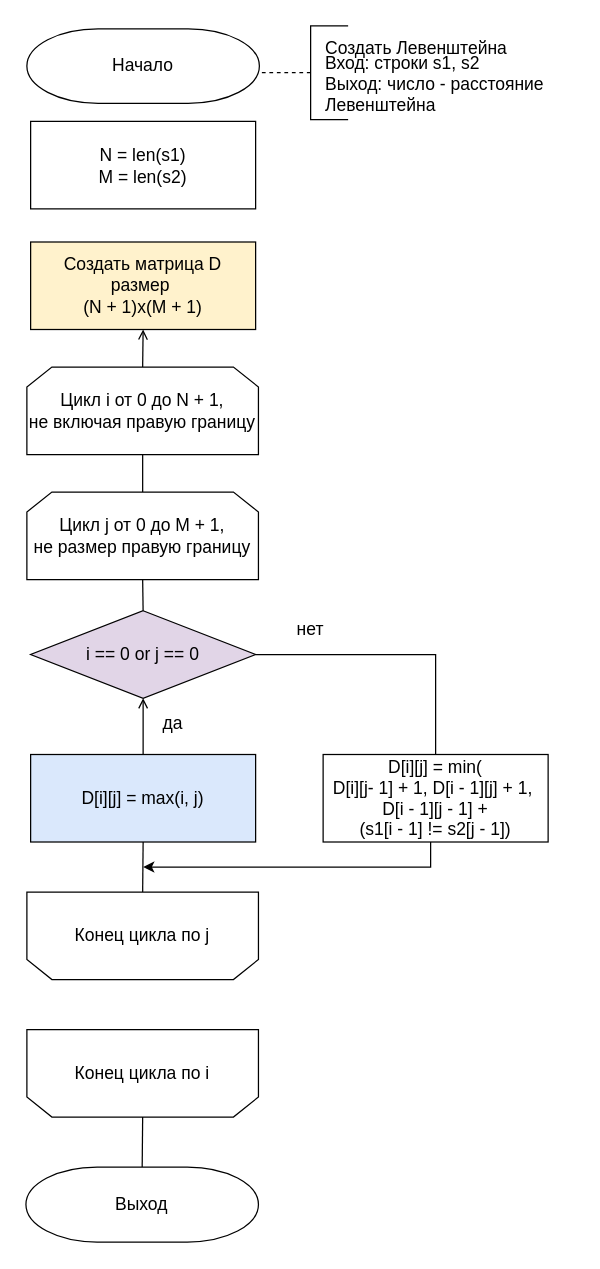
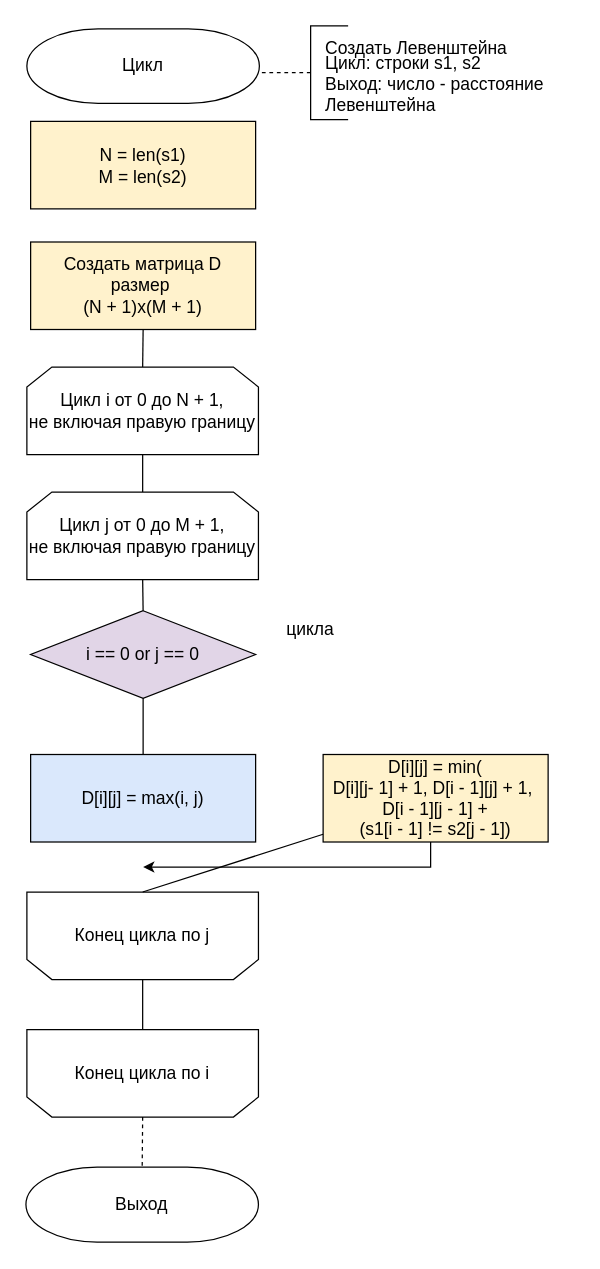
  <mxCell id="0" />
  <mxCell id="1" parent="0" />
  <mxCell id="2" style="edgeStyle=orthogonalEdgeStyle;rounded=0;orthogonalLoop=1;jettySize=auto;html=1;exitX=0;exitY=0.5;exitDx=0;exitDy=0;exitPerimeter=0;entryX=1;entryY=0.5;entryDx=0;entryDy=0;entryPerimeter=0;endArrow=none;endFill=0;dashed=1;fontSize=14;" parent="1" source="3" edge="1"><mxGeometry relative="1" as="geometry"><mxPoint x="203" y="57.5" as="targetPoint" /></mxGeometry></mxCell>
  <mxCell id="3" value="" style="strokeWidth=1;html=1;shape=mxgraph.flowchart.annotation_1;align=left;pointerEvents=1;fontSize=14;" parent="1" vertex="1"><mxGeometry x="248" y="20" width="30" height="75" as="geometry" /></mxCell>
  <mxCell id="4" value="Cоздать Левенштейна" style="text;html=1;align=left;verticalAlign=middle;resizable=0;points=[];autosize=1;strokeColor=none;fillColor=none;fontSize=14;" parent="1" vertex="1"><mxGeometry x="258" y="22.5" width="190" height="30" as="geometry" /></mxCell>
- <mxCell id="5" value="Вход: строки s1, s2&lt;br style=&quot;font-size: 14px;&quot;&gt;&lt;div style=&quot;font-size: 14px;&quot;&gt;&lt;span style=&quot;background-color: initial; font-size: 14px;&quot;&gt;Выход: число - расстояние&amp;nbsp;&lt;/span&gt;&lt;/div&gt;&lt;div style=&quot;font-size: 14px;&quot;&gt;&lt;span style=&quot;background-color: initial; font-size: 14px;&quot;&gt;Левенштейна&lt;/span&gt;&lt;span style=&quot;background-color: initial; white-space: pre; font-size: 14px;&quot;&gt;&#09;&lt;span style=&quot;white-space: pre; font-size: 14px;&quot;&gt;&#09;&lt;/span&gt;&lt;/span&gt;&lt;/div&gt;&lt;span style=&quot;white-space: pre; font-size: 14px;&quot;&gt;&lt;/span&gt;" style="text;html=1;align=left;verticalAlign=middle;resizable=0;points=[];autosize=1;strokeColor=none;fillColor=none;fontSize=14;" parent="1" vertex="1"><mxGeometry x="258" y="36.5" width="200" height="60" as="geometry" /></mxCell>
+ <mxCell id="5" value="Цикл: строки s1, s2&lt;br style=&quot;font-size: 14px;&quot;&gt;&lt;div style=&quot;font-size: 14px;&quot;&gt;&lt;span style=&quot;background-color: initial; font-size: 14px;&quot;&gt;Выход: число - расстояние&amp;nbsp;&lt;/span&gt;&lt;/div&gt;&lt;div style=&quot;font-size: 14px;&quot;&gt;&lt;span style=&quot;background-color: initial; font-size: 14px;&quot;&gt;Левенштейна&lt;/span&gt;&lt;span style=&quot;background-color: initial; white-space: pre; font-size: 14px;&quot;&gt;&#09;&lt;span style=&quot;white-space: pre; font-size: 14px;&quot;&gt;&#09;&lt;/span&gt;&lt;/span&gt;&lt;/div&gt;&lt;span style=&quot;white-space: pre; font-size: 14px;&quot;&gt;&lt;/span&gt;" style="text;html=1;align=left;verticalAlign=middle;resizable=0;points=[];autosize=1;strokeColor=none;fillColor=none;fontSize=14;" parent="1" vertex="1"><mxGeometry x="258" y="36.5" width="200" height="60" as="geometry" /></mxCell>
  <mxCell id="6" value="Выход" style="strokeWidth=1;html=1;shape=mxgraph.flowchart.terminator;whiteSpace=wrap;fontSize=14;" parent="1" vertex="1"><mxGeometry x="20.25" y="933" width="186" height="60" as="geometry" /></mxCell>
- <mxCell id="7" value="&lt;font style=&quot;font-size: 14px;&quot;&gt;D[i][j] = min(&lt;br style=&quot;font-size: 14px;&quot;&gt;D[i][j- 1] + 1, D[i - 1][j] + 1,&amp;nbsp;&lt;br style=&quot;font-size: 14px;&quot;&gt;D[i - 1][j - 1] + &lt;br&gt;(s1[i - 1] != s2[j - 1])&lt;/font&gt;" style="rounded=0;whiteSpace=wrap;html=1;fontSize=14;" parent="1" vertex="1"><mxGeometry x="258" y="603" width="180" height="70" as="geometry" /></mxCell>
+ <mxCell id="7" value="&lt;font style=&quot;font-size: 14px;&quot;&gt;D[i][j] = min(&lt;br style=&quot;font-size: 14px;&quot;&gt;D[i][j- 1] + 1, D[i - 1][j] + 1,&amp;nbsp;&lt;br style=&quot;font-size: 14px;&quot;&gt;D[i - 1][j - 1] + &lt;br&gt;(s1[i - 1] != s2[j - 1])&lt;/font&gt;" style="rounded=0;whiteSpace=wrap;html=1;fontSize=14;fillColor=#fff2cc;" parent="1" vertex="1"><mxGeometry x="258" y="603" width="180" height="70" as="geometry" /></mxCell>
  <mxCell id="8" value="D[i][j] = max(i, j)" style="rounded=0;whiteSpace=wrap;html=1;fontSize=14;fillColor=#dae8fc;" parent="1" vertex="1"><mxGeometry x="24" y="603" width="180" height="70" as="geometry" /></mxCell>
  <mxCell id="9" value="Cоздать матрица D размер&amp;nbsp;&lt;br style=&quot;border-color: var(--border-color); font-size: 14px;&quot;&gt;(N + 1)x(M + 1)" style="rounded=0;whiteSpace=wrap;html=1;fontSize=14;fillColor=#fff2cc;" parent="1" vertex="1"><mxGeometry x="24" y="193" width="180" height="70" as="geometry" /></mxCell>
- <mxCell id="10" value="N = len(s1)&lt;br style=&quot;border-color: var(--border-color); font-size: 14px;&quot;&gt;M = len(s2)" style="rounded=0;whiteSpace=wrap;html=1;fontSize=14;" parent="1" vertex="1"><mxGeometry x="24" y="96.5" width="180" height="70" as="geometry" /></mxCell>
+ <mxCell id="10" value="N = len(s1)&lt;br style=&quot;border-color: var(--border-color); font-size: 14px;&quot;&gt;M = len(s2)" style="rounded=0;whiteSpace=wrap;html=1;fontSize=14;fillColor=#fff2cc;" parent="1" vertex="1"><mxGeometry x="24" y="96.5" width="180" height="70" as="geometry" /></mxCell>
  <mxCell id="11" value="i == 0 or j == 0" style="rhombus;whiteSpace=wrap;html=1;fontSize=14;fillColor=#e1d5e7;" parent="1" vertex="1"><mxGeometry x="24" y="488" width="180" height="70" as="geometry" /></mxCell>
- <mxCell id="12" value="Начало" style="strokeWidth=1;html=1;shape=mxgraph.flowchart.terminator;whiteSpace=wrap;fontSize=14;" parent="1" vertex="1"><mxGeometry x="21" y="22.5" width="186" height="59.5" as="geometry" /></mxCell>
- <mxCell id="13" value="да" style="text;html=1;strokeColor=none;fillColor=none;align=center;verticalAlign=middle;whiteSpace=wrap;rounded=0;fontSize=14;" parent="1" vertex="1"><mxGeometry x="108" y="563" width="60" height="30" as="geometry" /></mxCell>
- <mxCell id="14" value="нет" style="text;html=1;strokeColor=none;fillColor=none;align=center;verticalAlign=middle;whiteSpace=wrap;rounded=0;fontSize=14;" parent="1" vertex="1"><mxGeometry x="218" y="488" width="60" height="30" as="geometry" /></mxCell>
+ <mxCell id="12" value="Цикл" style="strokeWidth=1;html=1;shape=mxgraph.flowchart.terminator;whiteSpace=wrap;fontSize=14;" parent="1" vertex="1"><mxGeometry x="21" y="22.5" width="186" height="59.5" as="geometry" /></mxCell>
+ <mxCell id="14" value="цикла" style="text;html=1;strokeColor=none;fillColor=none;align=center;verticalAlign=middle;whiteSpace=wrap;rounded=0;fontSize=14;" parent="1" vertex="1"><mxGeometry x="218" y="488" width="60" height="30" as="geometry" /></mxCell>
  <mxCell id="15" value="&lt;font style=&quot;font-size: 14px;&quot;&gt;Цикл i от 0 до N + 1,&lt;br&gt;&lt;span style=&quot;&quot;&gt;не включая правую границу&lt;/span&gt;&lt;br&gt;&lt;/font&gt;" style="shape=loopLimit;whiteSpace=wrap;html=1;" parent="1" vertex="1"><mxGeometry x="21" y="293" width="185.25" height="70" as="geometry" /></mxCell>
- <mxCell id="16" value="&lt;font style=&quot;font-size: 14px;&quot;&gt;Цикл j от 0 до M + 1,&lt;br style=&quot;border-color: var(--border-color);&quot;&gt;не размер правую границу&lt;br&gt;&lt;/font&gt;" style="shape=loopLimit;whiteSpace=wrap;html=1;" parent="1" vertex="1"><mxGeometry x="21" y="393" width="185.25" height="70" as="geometry" /></mxCell>
+ <mxCell id="16" value="&lt;font style=&quot;font-size: 14px;&quot;&gt;Цикл j от 0 до M + 1,&lt;br style=&quot;border-color: var(--border-color);&quot;&gt;не включая правую границу&lt;br&gt;&lt;/font&gt;" style="shape=loopLimit;whiteSpace=wrap;html=1;" parent="1" vertex="1"><mxGeometry x="21" y="393" width="185.25" height="70" as="geometry" /></mxCell>
  <mxCell id="17" value="&lt;font style=&quot;font-size: 14px;&quot;&gt;Конец цикла по i&lt;/font&gt;" style="shape=loopLimit;whiteSpace=wrap;html=1;direction=west;" parent="1" vertex="1"><mxGeometry x="21" y="823" width="185.25" height="70" as="geometry" /></mxCell>
  <mxCell id="18" value="&lt;font style=&quot;font-size: 14px;&quot;&gt;Конец цикла по j&lt;/font&gt;" style="shape=loopLimit;whiteSpace=wrap;html=1;direction=west;" parent="1" vertex="1"><mxGeometry x="21" y="713" width="185.25" height="70" as="geometry" /></mxCell>
- <mxCell id="19" value="" style="endArrow=open;html=1;rounded=0;entryX=0.5;entryY=1;entryDx=0;entryDy=0;exitX=0.5;exitY=0;exitDx=0;exitDy=0;" parent="1" source="15" target="9" edge="1"><mxGeometry width="50" height="50" relative="1" as="geometry"><mxPoint x="238" y="433" as="sourcePoint" /><mxPoint x="288" y="383" as="targetPoint" /></mxGeometry></mxCell>
+ <mxCell id="19" value="" style="endArrow=none;html=1;rounded=0;entryX=0.5;entryY=1;entryDx=0;entryDy=0;exitX=0.5;exitY=0;exitDx=0;exitDy=0;" parent="1" source="15" target="9" edge="1"><mxGeometry width="50" height="50" relative="1" as="geometry"><mxPoint x="238" y="433" as="sourcePoint" /><mxPoint x="288" y="383" as="targetPoint" /></mxGeometry></mxCell>
  <mxCell id="20" value="" style="endArrow=none;html=1;rounded=0;entryX=0.5;entryY=1;entryDx=0;entryDy=0;exitX=0.5;exitY=0;exitDx=0;exitDy=0;" parent="1" source="16" target="15" edge="1"><mxGeometry width="50" height="50" relative="1" as="geometry"><mxPoint x="238" y="433" as="sourcePoint" /><mxPoint x="288" y="383" as="targetPoint" /></mxGeometry></mxCell>
  <mxCell id="21" value="" style="endArrow=none;html=1;rounded=0;exitX=0.5;exitY=1;exitDx=0;exitDy=0;entryX=0.5;entryY=0;entryDx=0;entryDy=0;" parent="1" source="16" target="11" edge="1"><mxGeometry width="50" height="50" relative="1" as="geometry"><mxPoint x="238" y="433" as="sourcePoint" /><mxPoint x="288" y="383" as="targetPoint" /></mxGeometry></mxCell>
- <mxCell id="23" value="" style="endArrow=none;html=1;rounded=0;exitX=0.5;exitY=0;exitDx=0;exitDy=0;entryX=0.5;entryY=0;entryDx=0;entryDy=0;entryPerimeter=0;" parent="1" source="17" target="6" edge="1"><mxGeometry width="50" height="50" relative="1" as="geometry"><mxPoint x="238" y="793" as="sourcePoint" /><mxPoint x="288" y="743" as="targetPoint" /></mxGeometry></mxCell>
- <mxCell id="24" value="" style="endArrow=open;html=1;rounded=0;entryX=0.5;entryY=1;entryDx=0;entryDy=0;exitX=0.5;exitY=0;exitDx=0;exitDy=0;" parent="1" source="8" target="11" edge="1"><mxGeometry width="50" height="50" relative="1" as="geometry"><mxPoint x="38" y="803" as="sourcePoint" /><mxPoint x="88" y="753" as="targetPoint" /></mxGeometry></mxCell>
- <mxCell id="25" value="" style="endArrow=none;html=1;rounded=0;entryX=0.5;entryY=1;entryDx=0;entryDy=0;exitX=0.5;exitY=1;exitDx=0;exitDy=0;" parent="1" source="18" target="8" edge="1"><mxGeometry width="50" height="50" relative="1" as="geometry"><mxPoint x="38" y="803" as="sourcePoint" /><mxPoint x="88" y="753" as="targetPoint" /></mxGeometry></mxCell>
- <mxCell id="26" value="" style="endArrow=none;html=1;rounded=0;entryX=1;entryY=0.5;entryDx=0;entryDy=0;exitX=0.5;exitY=0;exitDx=0;exitDy=0;" parent="1" source="7" target="11" edge="1"><mxGeometry width="50" height="50" relative="1" as="geometry"><mxPoint x="38" y="803" as="sourcePoint" /><mxPoint x="88" y="753" as="targetPoint" /><Array as="points"><mxPoint x="348" y="523" /></Array></mxGeometry></mxCell>
+ <mxCell id="22" value="" style="endArrow=none;html=1;rounded=0;exitX=0.5;exitY=0;exitDx=0;exitDy=0;entryX=0.5;entryY=1;entryDx=0;entryDy=0;" parent="1" source="18" target="17" edge="1"><mxGeometry width="50" height="50" relative="1" as="geometry"><mxPoint x="238" y="433" as="sourcePoint" /><mxPoint x="288" y="383" as="targetPoint" /></mxGeometry></mxCell>
+ <mxCell id="23" value="" style="endArrow=none;html=1;rounded=0;exitX=0.5;exitY=0;exitDx=0;exitDy=0;entryX=0.5;entryY=0;entryDx=0;entryDy=0;entryPerimeter=0;dashed=1;" parent="1" source="17" target="6" edge="1"><mxGeometry width="50" height="50" relative="1" as="geometry"><mxPoint x="238" y="793" as="sourcePoint" /><mxPoint x="288" y="743" as="targetPoint" /></mxGeometry></mxCell>
+ <mxCell id="24" value="" style="endArrow=none;html=1;rounded=0;entryX=0.5;entryY=1;entryDx=0;entryDy=0;exitX=0.5;exitY=0;exitDx=0;exitDy=0;" parent="1" source="8" target="11" edge="1"><mxGeometry width="50" height="50" relative="1" as="geometry"><mxPoint x="38" y="803" as="sourcePoint" /><mxPoint x="88" y="753" as="targetPoint" /></mxGeometry></mxCell>
+ <mxCell id="25" value="" style="endArrow=none;html=1;rounded=0;exitX=0.5;exitY=1;exitDx=0;exitDy=0;" parent="1" source="18" target="7" edge="1"><mxGeometry width="50" height="50" relative="1" as="geometry"><mxPoint x="38" y="803" as="sourcePoint" /><mxPoint x="88" y="753" as="targetPoint" /></mxGeometry></mxCell>
  <mxCell id="27" value="" style="endArrow=classic;html=1;rounded=0;exitX=0.5;exitY=1;exitDx=0;exitDy=0;" parent="1" edge="1"><mxGeometry width="50" height="50" relative="1" as="geometry"><mxPoint x="344" y="673" as="sourcePoint" /><mxPoint x="114" y="693" as="targetPoint" /><Array as="points"><mxPoint x="344" y="693" /></Array></mxGeometry></mxCell>
